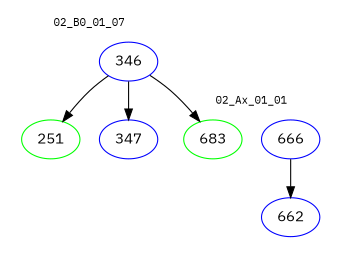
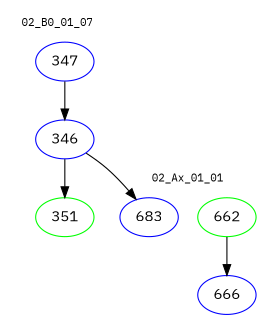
  digraph {
    fontname="IBM Plex Mono"
    node [color=blue fontname="IBM Plex Mono"]
    edge [color=black fontname="IBM Plex Mono"]
-   n1 [label=662]
+   n1 [color=green label=662]
    n2 [label=666]
-   n3 [color=green label=683]
+   n3 [label=683]
    n4 [label=346]
-   n5 [color=green label=251]
+   n5 [color=green label=351]
    n6 [label=347]
    subgraph cluster_1 {
      color=white
      fontsize=10
      label="02_Ax_01_01"
      n1
      n2
      n3
    }
    subgraph cluster_2 {
      color=white
      fontsize=10
      label="02_B0_01_07"
      n4
      n5
      n6
    }
-   n2 -> n1
+   n1 -> n2
    n4 -> n3
    n4 -> n5
-   n4 -> n6
+   n6 -> n4
  }
